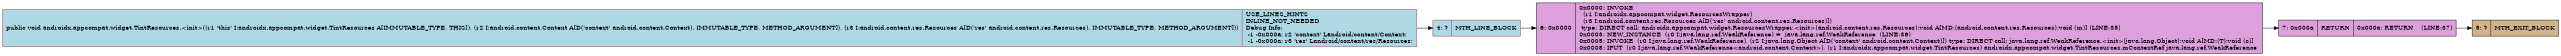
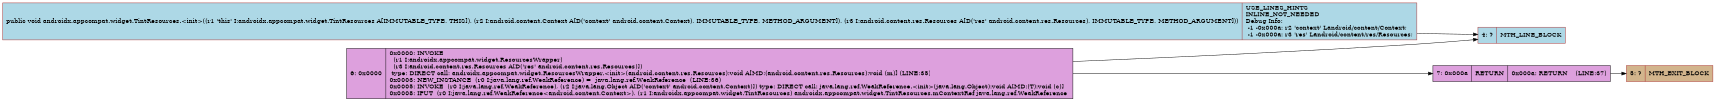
  digraph {
    rankdir=LR
    node [color=brown fillcolor=lightblue shape=record style=filled]
    n1 [label="{4\:\ ?|MTH_LINE_BLOCK\l}"]
    n2 [color=black fillcolor=plum label="{6\:\ 0x0000|0x0000: INVOKE  \l  (r1 I:androidx.appcompat.widget.ResourcesWrapper)\l  (r3 I:android.content.res.Resources A[D('res' android.content.res.Resources)])\l type: DIRECT call: androidx.appcompat.widget.ResourcesWrapper.\<init\>(android.content.res.Resources):void A[MD:(android.content.res.Resources):void (m)] (LINE:35)\l0x0003: NEW_INSTANCE  (r0 I:java.lang.ref.WeakReference) =  java.lang.ref.WeakReference  (LINE:36)\l0x0005: INVOKE  (r0 I:java.lang.ref.WeakReference), (r2 I:java.lang.Object A[D('context' android.content.Context)]) type: DIRECT call: java.lang.ref.WeakReference.\<init\>(java.lang.Object):void A[MD:(T):void (c)]\l0x0008: IPUT  (r0 I:java.lang.ref.WeakReference\<android.content.Context\>), (r1 I:androidx.appcompat.widget.TintResources) androidx.appcompat.widget.TintResources.mContextRef java.lang.ref.WeakReference \l}"]
    n3 [color=black fillcolor=plum label="{7\:\ 0x000a|RETURN\l|0x000a: RETURN    (LINE:37)\l}"]
-   n4 [color=black fillcolor=tan label="{5\:\ ?|MTH_EXIT_BLOCK\l}"]
+   n4 [fillcolor=tan label="{5\:\ ?|MTH_EXIT_BLOCK\l}"]
    n5 [label="{public void androidx.appcompat.widget.TintResources.\<init\>((r1 'this' I:androidx.appcompat.widget.TintResources A[IMMUTABLE_TYPE, THIS]), (r2 I:android.content.Context A[D('context' android.content.Context), IMMUTABLE_TYPE, METHOD_ARGUMENT]), (r3 I:android.content.res.Resources A[D('res' android.content.res.Resources), IMMUTABLE_TYPE, METHOD_ARGUMENT]))  | USE_LINES_HINTS\lINLINE_NOT_NEEDED\lDebug Info:\l  \-1 \-0x000a: r2 'context' Landroid\/content\/Context;\l  \-1 \-0x000a: r3 'res' Landroid\/content\/res\/Resources;\l}"]
-   n1 -> n2
+   n2 -> n1
    n2 -> n3
    n3 -> n4
    n5 -> n1
  }
